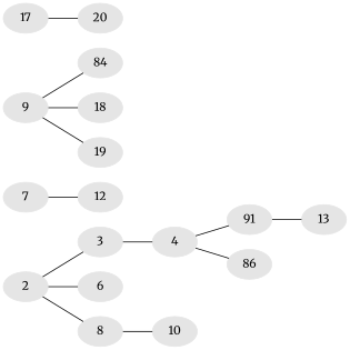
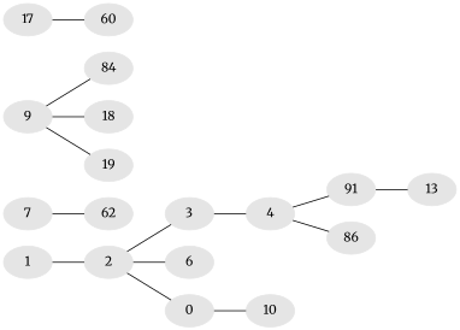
  graph {
    fontname=Merriweather
    rankdir=LR
    node [color=gray90 fontname=Merriweather style=filled]
    edge [fontname=Merriweather]
+   1
    2
    3
    6
-   8
+   8 [label=0]
    4
    10
    n8 [label=91]
    n9 [label=86]
    13
    7
-   12
+   12 [label=62]
    n13 [label=84]
    9
    18
    19
    17
-   20
+   20 [label=60]
+   1 -- 2
    2 -- 3
    2 -- 6
    2 -- 8
    3 -- 4
    8 -- 10
    4 -- n8
    4 -- n9
    n8 -- 13
    7 -- 12
    9 -- n13
    9 -- 18
    9 -- 19
    17 -- 20
  }
